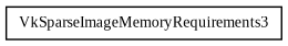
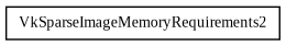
  digraph {
    rankdir=LR
    fontname="Liberation Serif"
-   n1 [color=black fillcolor=white fontname="Liberation Serif" fontsize=10 height=0.2 label=VkSparseImageMemoryRequirements3 shape=record style=filled width=0.4]
+   n1 [color=black fillcolor=white fontname="Liberation Serif" fontsize=10 height=0.2 label=VkSparseImageMemoryRequirements2 shape=record style=filled width=0.4]
  }
